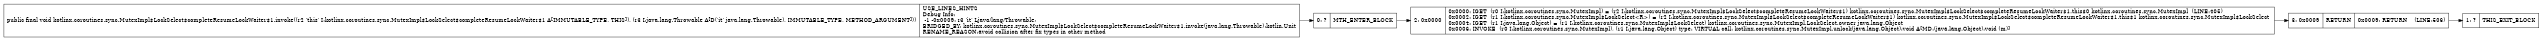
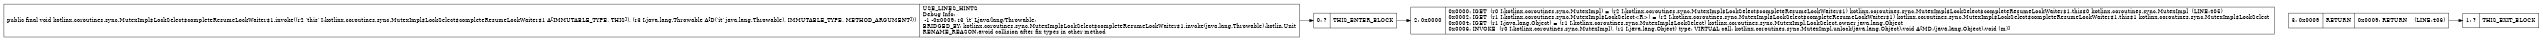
  digraph {
    rankdir=LR
    node [shape=record]
-   n1 [label="{0\:\ ?|MTH_ENTER_BLOCK\l}"]
+   n1 [label="{0\:\ ?|THIS_ENTER_BLOCK\l}"]
    n2 [label="{2\:\ 0x0000|0x0000: IGET  (r0 I:kotlinx.coroutines.sync.MutexImpl) = (r2 I:kotlinx.coroutines.sync.MutexImpl$LockSelect$completeResumeLockWaiter$1) kotlinx.coroutines.sync.MutexImpl$LockSelect$completeResumeLockWaiter$1.this$0 kotlinx.coroutines.sync.MutexImpl  (LINE:405)\l0x0002: IGET  (r1 I:kotlinx.coroutines.sync.MutexImpl$LockSelect\<R\>) = (r2 I:kotlinx.coroutines.sync.MutexImpl$LockSelect$completeResumeLockWaiter$1) kotlinx.coroutines.sync.MutexImpl$LockSelect$completeResumeLockWaiter$1.this$1 kotlinx.coroutines.sync.MutexImpl$LockSelect \l0x0004: IGET  (r1 I:java.lang.Object) = (r1 I:kotlinx.coroutines.sync.MutexImpl$LockSelect) kotlinx.coroutines.sync.MutexImpl.LockSelect.owner java.lang.Object \l0x0006: INVOKE  (r0 I:kotlinx.coroutines.sync.MutexImpl), (r1 I:java.lang.Object) type: VIRTUAL call: kotlinx.coroutines.sync.MutexImpl.unlock(java.lang.Object):void A[MD:(java.lang.Object):void (m)]\l}"]
-   n3 [label="{3\:\ 0x0009|RETURN\l|0x0009: RETURN    (LINE:506)\l}"]
+   n3 [label="{3\:\ 0x0009|RETURN\l|0x0009: RETURN    (LINE:406)\l}"]
    n4 [label="{1\:\ ?|THIS_EXIT_BLOCK\l}"]
    n5 [label="{public final void kotlinx.coroutines.sync.MutexImpl$LockSelect$completeResumeLockWaiter$1.invoke((r2 'this' I:kotlinx.coroutines.sync.MutexImpl$LockSelect$completeResumeLockWaiter$1 A[IMMUTABLE_TYPE, THIS]), (r3 I:java.lang.Throwable A[D('it' java.lang.Throwable), IMMUTABLE_TYPE, METHOD_ARGUMENT]))  | USE_LINES_HINTS\lDebug Info:\l  \-1 \-0x0009: r3 'it' Ljava\/lang\/Throwable;\lBRIDGED_BY: kotlinx.coroutines.sync.MutexImpl$LockSelect$completeResumeLockWaiter$1.invoke(java.lang.Throwable):kotlin.Unit\lRENAME_REASON:avoid collision after fix types in other method\l}"]
    n1 -> n2
-   n2 -> n3
    n3 -> n4
    n5 -> n1
  }
